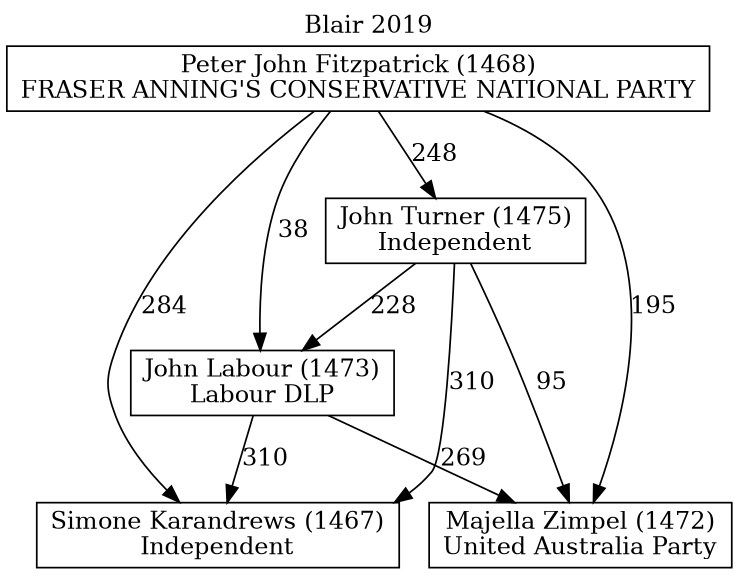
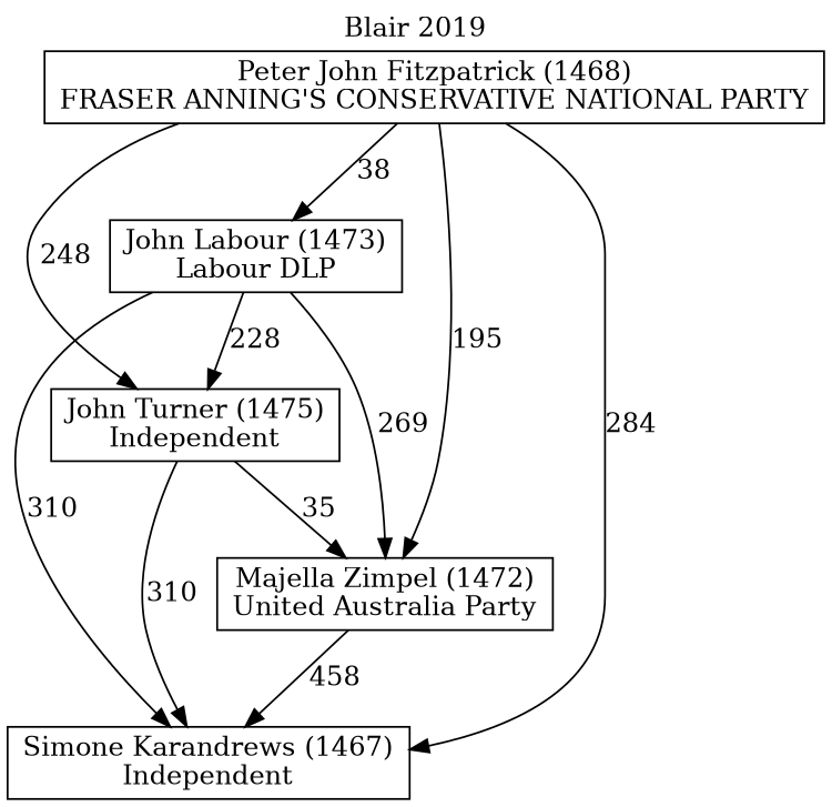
  digraph {
    label="Blair 2019"
    labelloc=t
    mclimit=10
    node [shape=box]
    n1 [label="Simone Karandrews (1467)\nIndependent"]
    n2 [label="Majella Zimpel (1472)\nUnited Australia Party"]
    n3 [label="John Labour (1473)\nLabour DLP"]
    n4 [label="John Turner (1475)\nIndependent"]
    n5 [label="Peter John Fitzpatrick (1468)\nFRASER ANNING'S CONSERVATIVE NATIONAL PARTY"]
+   n2 -> n1 [label=458]
    n3 -> n1 [label=310]
    n3 -> n2 [label=269]
    n4 -> n1 [label=310]
-   n4 -> n2 [label=95]
-   n4 -> n3 [label=228]
+   n4 -> n2 [label=35]
+   n3 -> n4 [label=228]
    n5 -> n1 [label=284]
    n5 -> n2 [label=195]
    n5 -> n3 [label=38]
    n5 -> n4 [label=248]
  }
